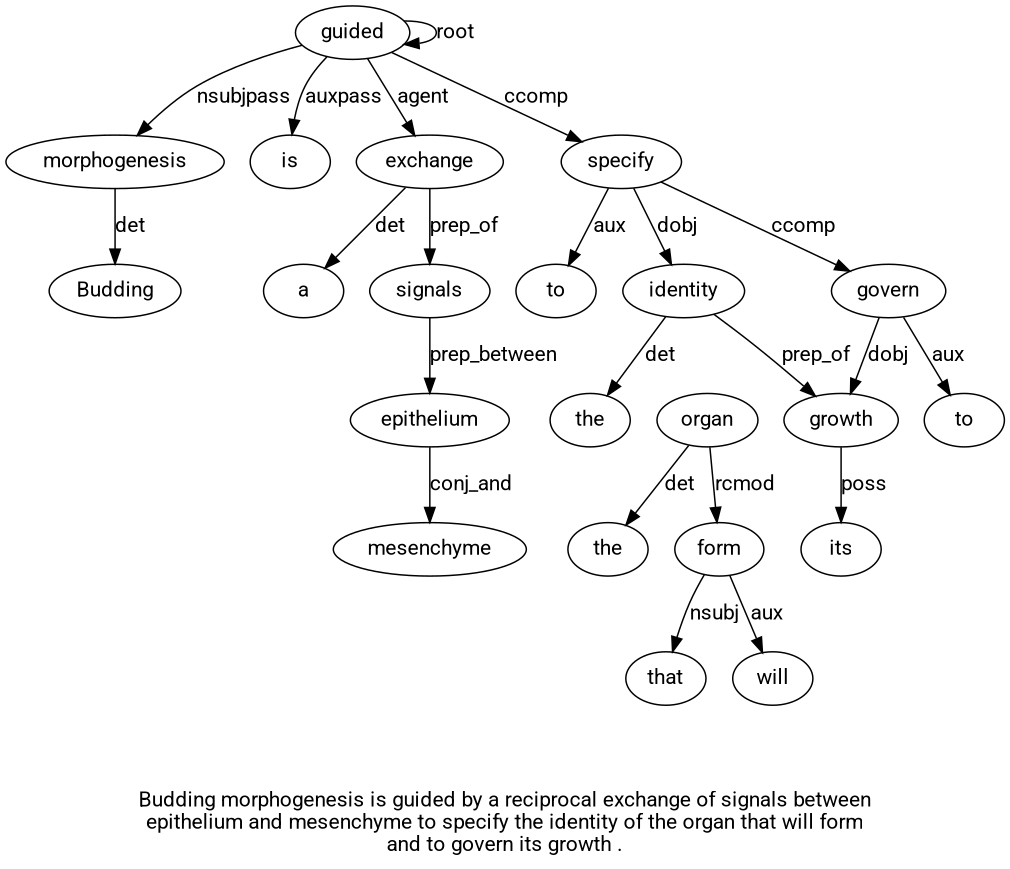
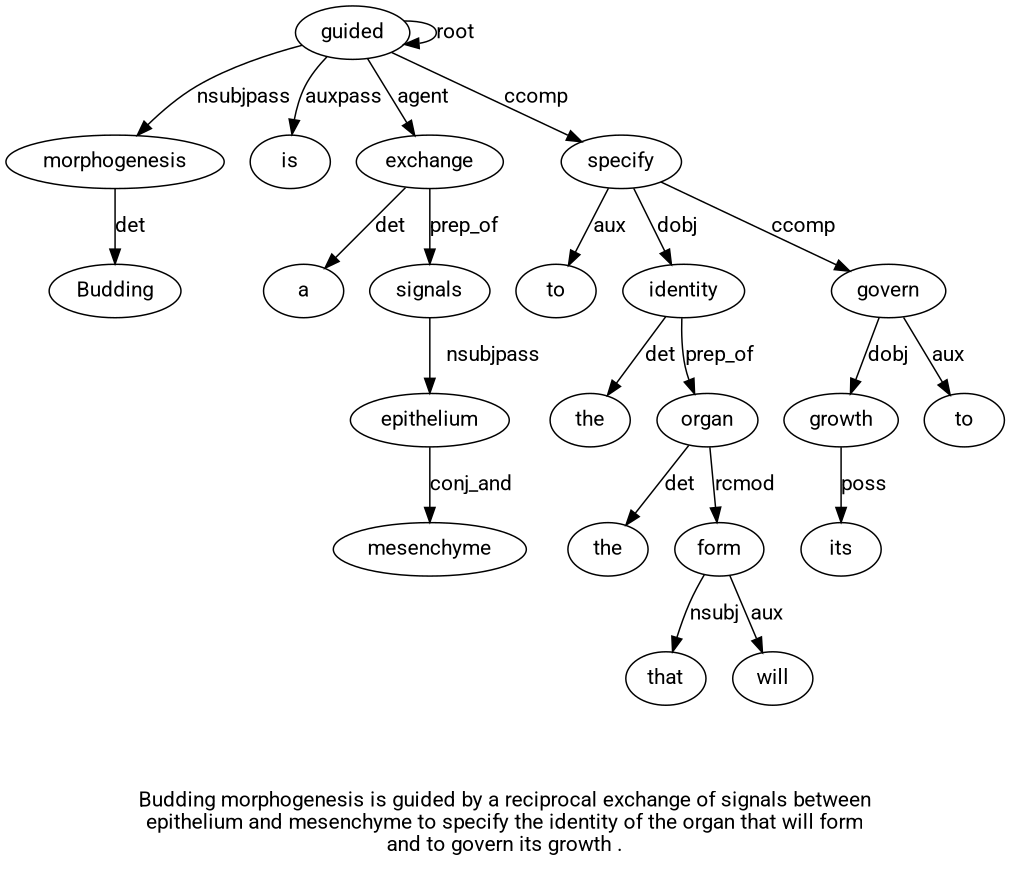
  digraph {
    fontname=Roboto
    label="Budding morphogenesis is guided by a reciprocal exchange of signals between\nepithelium and mesenchyme to specify the identity of the organ that will form\nand to govern its growth ."
    node [fillcolor=white fontname=Roboto style=filled]
    edge [fontname=Roboto]
    n1 [label=morphogenesis]
    n2 [label=Budding]
    n3 [label=guided]
    n4 [label=is]
    n5 [label=exchange]
    n6 [label=specify]
    n7 [label=a]
    n8 [label=signals]
    n9 [label=to]
    n10 [label=identity]
    n11 [label=govern]
    n12 [label=epithelium]
    n13 [label=mesenchyme]
    n14 [label=the]
    n15 [label=organ]
    n16 [label=to]
    n17 [label=growth]
    n18 [label=the]
    n19 [label=form]
    n20 [label=that]
    n21 [label=will]
    n22 [label=its]
    n1 -> n2 [label=det]
    n3 -> n1 [label=nsubjpass]
    n3 -> n3 [label=root]
    n3 -> n4 [label=auxpass]
    n3 -> n5 [label=agent]
    n3 -> n6 [label=ccomp]
    n5 -> n7 [label=det]
    n5 -> n8 [label=prep_of]
    n6 -> n9 [label=aux]
    n6 -> n10 [label=dobj]
    n6 -> n11 [label=ccomp]
-   n8 -> n12 [label=prep_between]
+   n8 -> n12 [label=nsubjpass]
    n10 -> n14 [label=det]
-   n10 -> n17 [label=prep_of]
+   n10 -> n15 [label=prep_of]
    n11 -> n16 [label=aux]
    n11 -> n17 [label=dobj]
    n12 -> n13 [label=conj_and]
    n15 -> n18 [label=det]
    n15 -> n19 [label=rcmod]
    n17 -> n22 [label=poss]
    n19 -> n20 [label=nsubj]
    n19 -> n21 [label=aux]
  }
